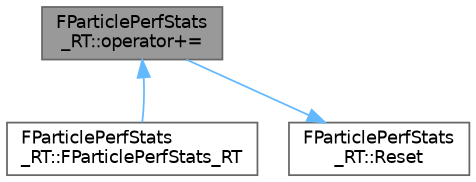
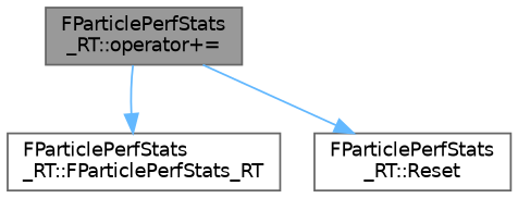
  digraph {
    rankdir=TB
    node [color=grey40 fillcolor=white fontname=Helvetica fontsize=10 shape=box style=filled]
    edge [color=steelblue1 fontname=Helvetica fontsize=10 labelfontname=Helvetica labelfontsize=10 style=solid]
    n1 [color=gray40 fillcolor=grey60 fontcolor=black height=0.2 label="FParticlePerfStats\l_RT::operator+=" width=0.4]
    n2 [height=0.2 label="FParticlePerfStats\l_RT::FParticlePerfStats_RT" width=0.4]
    n3 [height=0.2 label="FParticlePerfStats\l_RT::Reset" width=0.4]
-   n2 -> n1
+   n1 -> n2
    n1 -> n3
  }
